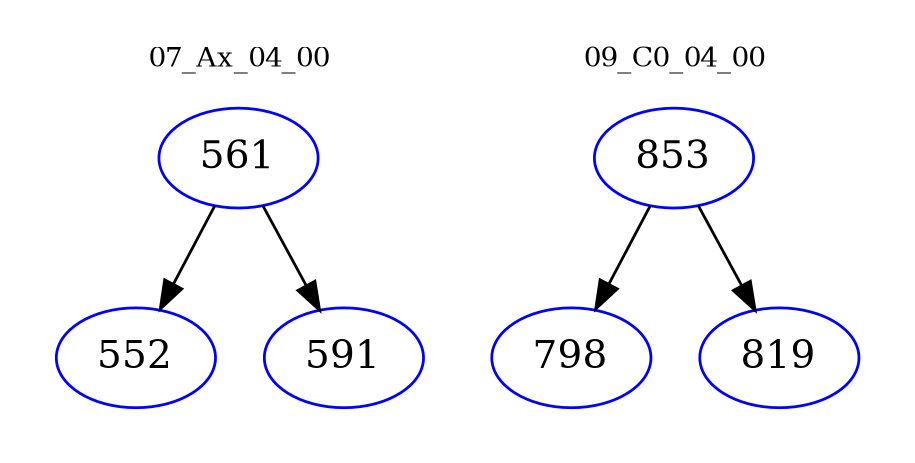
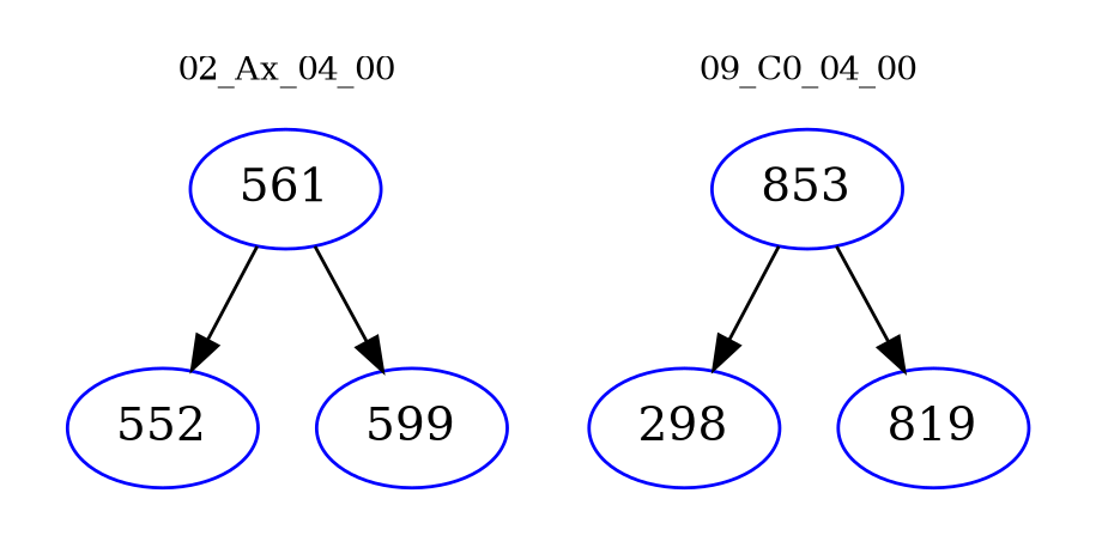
  digraph {
    node [color=blue]
    edge [color=black]
    n1 [label=561]
    n2 [label=552]
-   n3 [label=591]
+   n3 [label=599]
    n4 [label=853]
-   n5 [label=798]
+   n5 [label=298]
    n6 [label=819]
    subgraph cluster_1 {
      color=white
      fontsize=10
-     label="07_Ax_04_00"
+     label="02_Ax_04_00"
      n1
      n2
      n3
    }
    subgraph cluster_2 {
      color=white
      fontsize=10
      label="09_C0_04_00"
      n4
      n5
      n6
    }
    n1 -> n2
    n1 -> n3
    n4 -> n5
    n4 -> n6
  }
